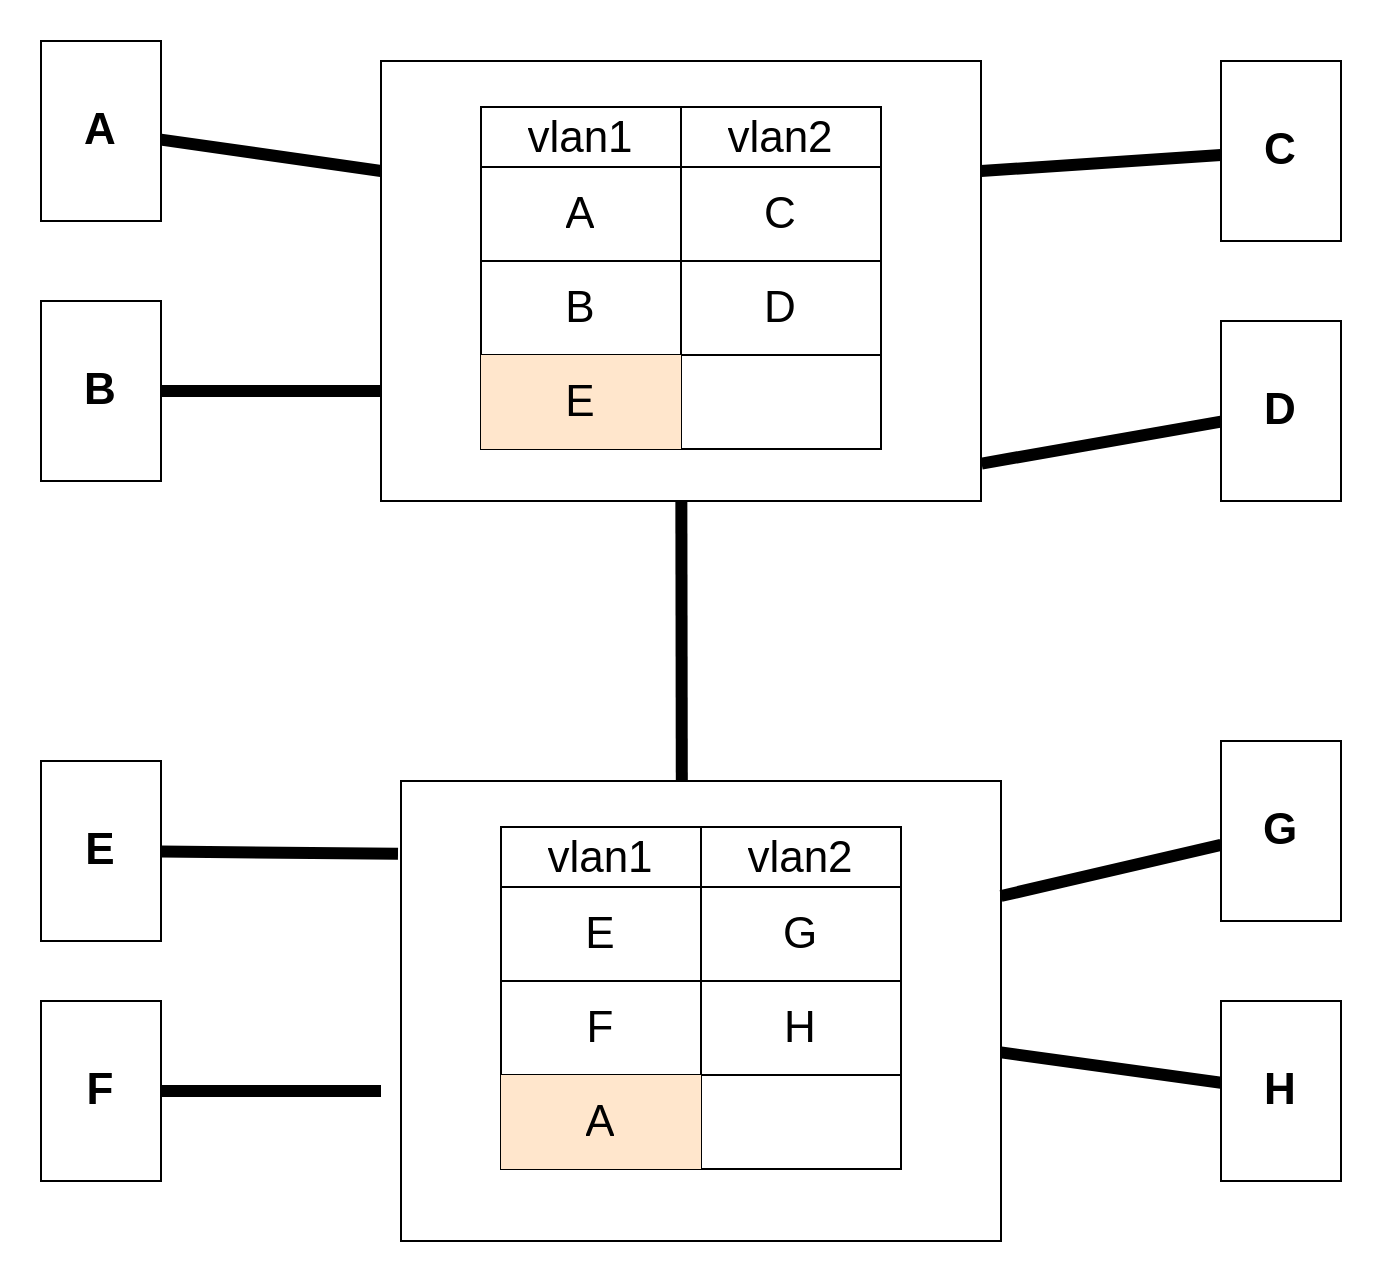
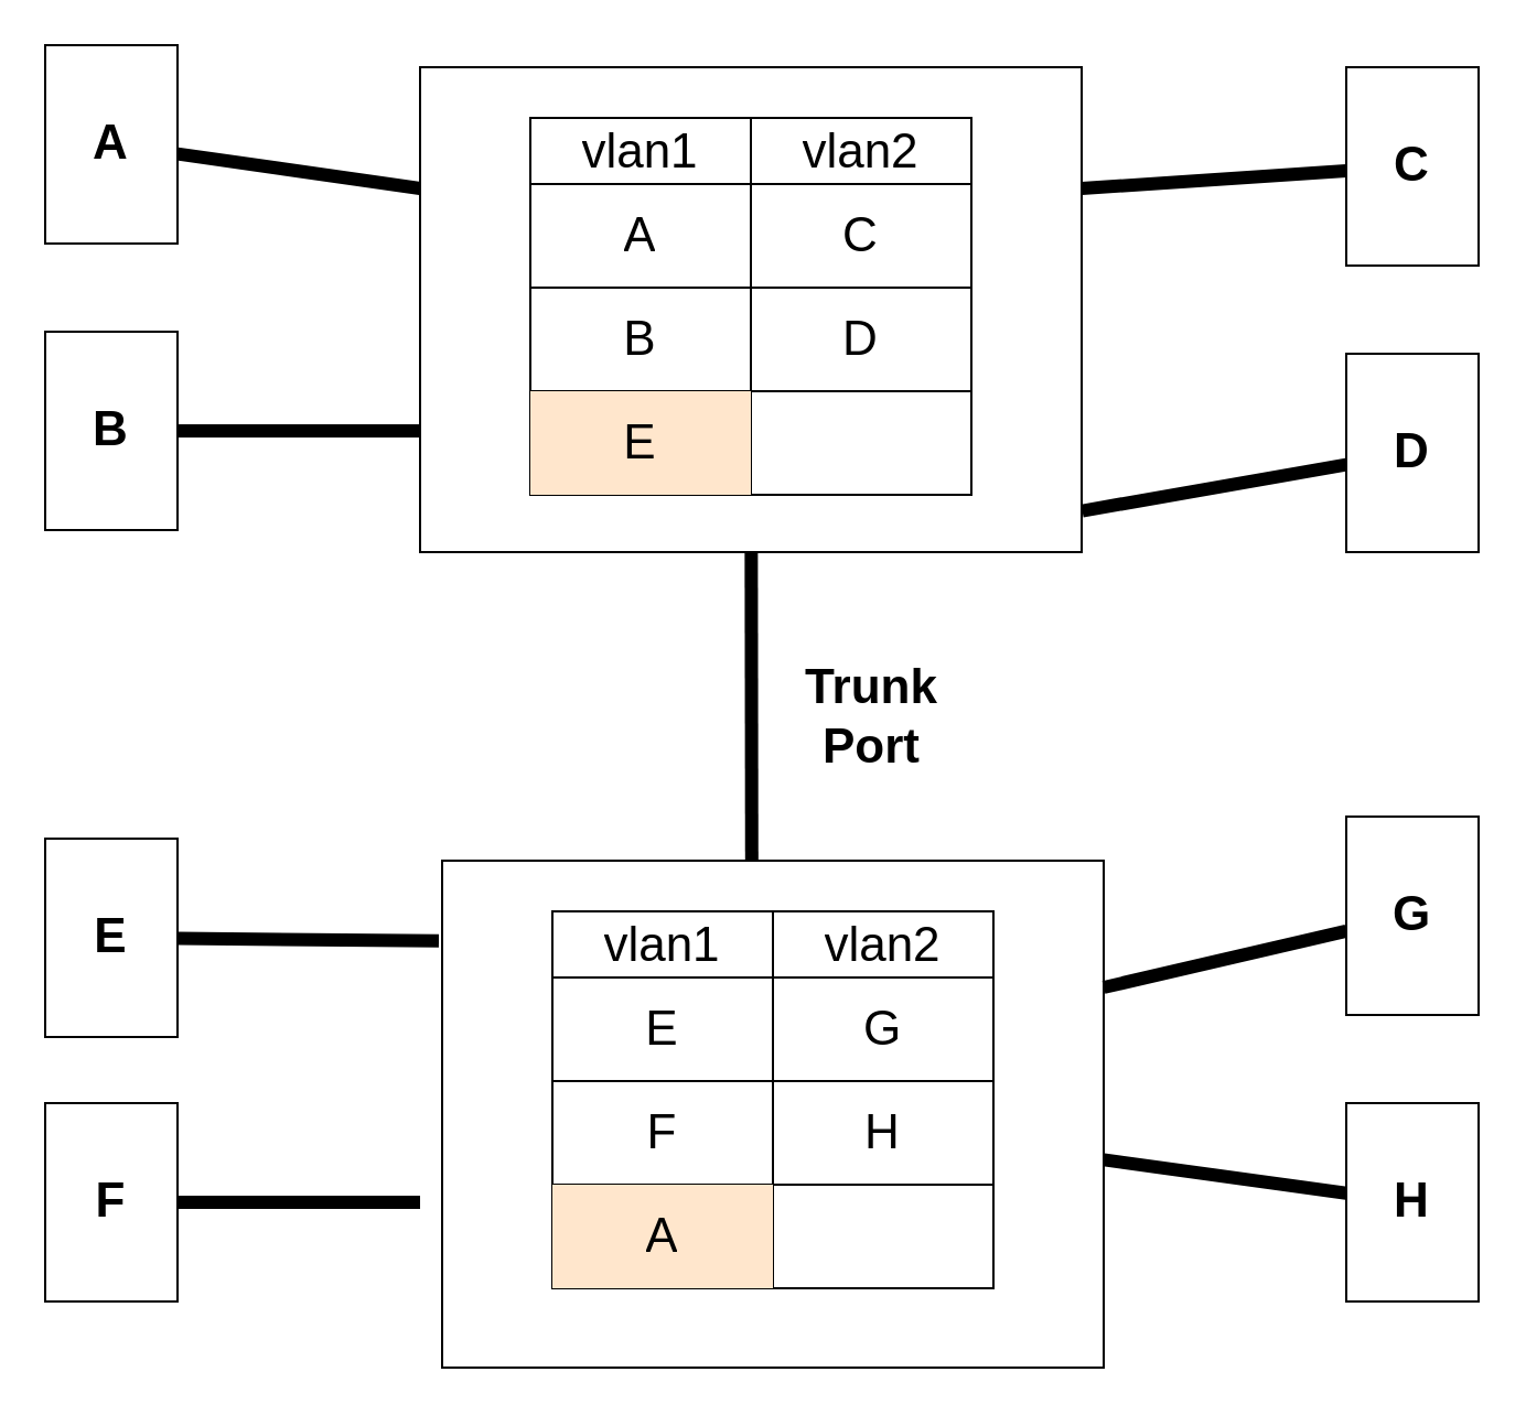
  <mxCell id="0" />
  <mxCell id="1" parent="0" />
  <mxCell id="2" style="edgeStyle=none;html=1;strokeWidth=6;fontSize=22;endArrow=none;endFill=0;entryX=0.468;entryY=0.005;entryDx=0;entryDy=0;entryPerimeter=0;" edge="1" parent="1" source="3" target="4"><mxGeometry relative="1" as="geometry" /></mxCell>
  <mxCell id="3" value="" style="whiteSpace=wrap;html=1;fontSize=22;" vertex="1" parent="1"><mxGeometry x="190" y="30" width="300" height="220" as="geometry" /></mxCell>
  <mxCell id="4" value="" style="whiteSpace=wrap;html=1;fontSize=22;" vertex="1" parent="1"><mxGeometry x="200" y="390" width="300" height="230" as="geometry" /></mxCell>
  <mxCell id="5" style="edgeStyle=none;html=1;strokeWidth=6;fontSize=22;endArrow=none;endFill=0;entryX=0;entryY=0.25;entryDx=0;entryDy=0;" edge="1" parent="1" source="6" target="3"><mxGeometry relative="1" as="geometry" /></mxCell>
  <mxCell id="6" value="A" style="whiteSpace=wrap;html=1;fontSize=22;fontStyle=1" vertex="1" parent="1"><mxGeometry x="20" y="20" width="60" height="90" as="geometry" /></mxCell>
  <mxCell id="7" style="edgeStyle=none;html=1;entryX=0;entryY=0.75;entryDx=0;entryDy=0;strokeWidth=6;fontSize=22;endArrow=none;endFill=0;" edge="1" parent="1" source="8" target="3"><mxGeometry relative="1" as="geometry" /></mxCell>
  <mxCell id="8" value="B" style="whiteSpace=wrap;html=1;fontSize=22;fontStyle=1" vertex="1" parent="1"><mxGeometry x="20" y="150" width="60" height="90" as="geometry" /></mxCell>
  <mxCell id="9" style="edgeStyle=none;html=1;entryX=1;entryY=0.25;entryDx=0;entryDy=0;strokeWidth=6;fontSize=22;endArrow=none;endFill=0;" edge="1" parent="1" source="10" target="3"><mxGeometry relative="1" as="geometry" /></mxCell>
  <mxCell id="10" value="C" style="whiteSpace=wrap;html=1;fontSize=22;fontStyle=1" vertex="1" parent="1"><mxGeometry x="610" y="30" width="60" height="90" as="geometry" /></mxCell>
  <mxCell id="11" style="edgeStyle=none;html=1;entryX=1.001;entryY=0.915;entryDx=0;entryDy=0;entryPerimeter=0;strokeWidth=6;fontSize=22;endArrow=none;endFill=0;" edge="1" parent="1" source="12" target="3"><mxGeometry relative="1" as="geometry" /></mxCell>
  <mxCell id="12" value="D" style="whiteSpace=wrap;html=1;fontSize=22;fontStyle=1" vertex="1" parent="1"><mxGeometry x="610" y="160" width="60" height="90" as="geometry" /></mxCell>
  <mxCell id="13" style="edgeStyle=none;html=1;entryX=1;entryY=0.25;entryDx=0;entryDy=0;strokeWidth=6;fontSize=22;endArrow=none;endFill=0;" edge="1" parent="1" source="14" target="4"><mxGeometry relative="1" as="geometry" /></mxCell>
  <mxCell id="14" value="G" style="whiteSpace=wrap;html=1;fontSize=22;fontStyle=1" vertex="1" parent="1"><mxGeometry x="610" y="370" width="60" height="90" as="geometry" /></mxCell>
  <mxCell id="15" style="edgeStyle=none;html=1;strokeWidth=6;fontSize=22;endArrow=none;endFill=0;" edge="1" parent="1" source="16" target="4"><mxGeometry relative="1" as="geometry" /></mxCell>
  <mxCell id="16" value="H" style="whiteSpace=wrap;html=1;fontSize=22;fontStyle=1" vertex="1" parent="1"><mxGeometry x="610" y="500" width="60" height="90" as="geometry" /></mxCell>
  <mxCell id="17" style="edgeStyle=none;html=1;entryX=-0.005;entryY=0.158;entryDx=0;entryDy=0;entryPerimeter=0;strokeWidth=6;fontSize=22;endArrow=none;endFill=0;" edge="1" parent="1" source="18" target="4"><mxGeometry relative="1" as="geometry" /></mxCell>
  <mxCell id="18" value="E" style="whiteSpace=wrap;html=1;fontSize=22;fontStyle=1" vertex="1" parent="1"><mxGeometry x="20" y="380" width="60" height="90" as="geometry" /></mxCell>
  <mxCell id="19" style="edgeStyle=none;html=1;strokeWidth=6;fontSize=22;endArrow=none;endFill=0;" edge="1" parent="1" source="20"><mxGeometry relative="1" as="geometry"><mxPoint x="190" y="545" as="targetPoint" /></mxGeometry></mxCell>
  <mxCell id="20" value="F" style="whiteSpace=wrap;html=1;fontSize=22;fontStyle=1" vertex="1" parent="1"><mxGeometry x="20" y="500" width="60" height="90" as="geometry" /></mxCell>
+ <mxCell id="21" value="Trunk Port" style="text;strokeColor=none;align=center;fillColor=none;html=1;verticalAlign=middle;whiteSpace=wrap;rounded=0;fontSize=22;fontStyle=1" vertex="1" parent="1"><mxGeometry x="350" y="310" width="90" height="30" as="geometry" /></mxCell>
  <mxCell id="22" value="" style="shape=table;startSize=0;container=1;collapsible=0;childLayout=tableLayout;fontSize=22;" vertex="1" parent="1"><mxGeometry x="240" y="53" width="200" height="171" as="geometry" /></mxCell>
  <mxCell id="23" value="" style="shape=tableRow;horizontal=0;startSize=0;swimlaneHead=0;swimlaneBody=0;top=0;left=0;bottom=0;right=0;collapsible=0;dropTarget=0;fillColor=none;points=[[0,0.5],[1,0.5]];portConstraint=eastwest;fontSize=22;" vertex="1" parent="22"><mxGeometry width="200" height="30" as="geometry" /></mxCell>
  <mxCell id="24" value="vlan1" style="shape=partialRectangle;html=1;whiteSpace=wrap;connectable=0;overflow=hidden;fillColor=none;top=0;left=0;bottom=0;right=0;pointerEvents=1;fontSize=22;" vertex="1" parent="23"><mxGeometry width="100" height="30" as="geometry"><mxRectangle width="100" height="30" as="alternateBounds" /></mxGeometry></mxCell>
  <mxCell id="25" value="vlan2" style="shape=partialRectangle;html=1;whiteSpace=wrap;connectable=0;overflow=hidden;fillColor=none;top=0;left=0;bottom=0;right=0;pointerEvents=1;fontSize=22;" vertex="1" parent="23"><mxGeometry x="100" width="100" height="30" as="geometry"><mxRectangle width="100" height="30" as="alternateBounds" /></mxGeometry></mxCell>
  <mxCell id="26" style="shape=tableRow;horizontal=0;startSize=0;swimlaneHead=0;swimlaneBody=0;top=0;left=0;bottom=0;right=0;collapsible=0;dropTarget=0;fillColor=none;points=[[0,0.5],[1,0.5]];portConstraint=eastwest;fontSize=22;" vertex="1" parent="22"><mxGeometry y="30" width="200" height="47" as="geometry" /></mxCell>
  <mxCell id="27" value="A" style="shape=partialRectangle;html=1;whiteSpace=wrap;connectable=0;overflow=hidden;fillColor=none;top=0;left=0;bottom=0;right=0;pointerEvents=1;fontSize=22;" vertex="1" parent="26"><mxGeometry width="100" height="47" as="geometry"><mxRectangle width="100" height="47" as="alternateBounds" /></mxGeometry></mxCell>
  <mxCell id="28" value="C" style="shape=partialRectangle;html=1;whiteSpace=wrap;connectable=0;overflow=hidden;fillColor=none;top=0;left=0;bottom=0;right=0;pointerEvents=1;fontSize=22;" vertex="1" parent="26"><mxGeometry x="100" width="100" height="47" as="geometry"><mxRectangle width="100" height="47" as="alternateBounds" /></mxGeometry></mxCell>
  <mxCell id="29" value="" style="shape=tableRow;horizontal=0;startSize=0;swimlaneHead=0;swimlaneBody=0;top=0;left=0;bottom=0;right=0;collapsible=0;dropTarget=0;fillColor=none;points=[[0,0.5],[1,0.5]];portConstraint=eastwest;fontSize=22;" vertex="1" parent="22"><mxGeometry y="77" width="200" height="47" as="geometry" /></mxCell>
  <mxCell id="30" value="B" style="shape=partialRectangle;html=1;whiteSpace=wrap;connectable=0;overflow=hidden;fillColor=none;top=0;left=0;bottom=0;right=0;pointerEvents=1;fontSize=22;" vertex="1" parent="29"><mxGeometry width="100" height="47" as="geometry"><mxRectangle width="100" height="47" as="alternateBounds" /></mxGeometry></mxCell>
  <mxCell id="31" value="D" style="shape=partialRectangle;html=1;whiteSpace=wrap;connectable=0;overflow=hidden;fillColor=none;top=0;left=0;bottom=0;right=0;pointerEvents=1;fontSize=22;" vertex="1" parent="29"><mxGeometry x="100" width="100" height="47" as="geometry"><mxRectangle width="100" height="47" as="alternateBounds" /></mxGeometry></mxCell>
  <mxCell id="32" style="shape=tableRow;horizontal=0;startSize=0;swimlaneHead=0;swimlaneBody=0;top=0;left=0;bottom=0;right=0;collapsible=0;dropTarget=0;fillColor=none;points=[[0,0.5],[1,0.5]];portConstraint=eastwest;fontSize=22;" vertex="1" parent="22"><mxGeometry y="124" width="200" height="47" as="geometry" /></mxCell>
  <mxCell id="33" value="E" style="shape=partialRectangle;html=1;whiteSpace=wrap;connectable=0;overflow=hidden;fillColor=#ffe6cc;top=0;left=0;bottom=0;right=0;pointerEvents=1;fontSize=22;strokeColor=#d79b00;" vertex="1" parent="32"><mxGeometry width="100" height="47" as="geometry"><mxRectangle width="100" height="47" as="alternateBounds" /></mxGeometry></mxCell>
  <mxCell id="34" style="shape=partialRectangle;html=1;whiteSpace=wrap;connectable=0;overflow=hidden;fillColor=none;top=0;left=0;bottom=0;right=0;pointerEvents=1;fontSize=22;" vertex="1" parent="32"><mxGeometry x="100" width="100" height="47" as="geometry"><mxRectangle width="100" height="47" as="alternateBounds" /></mxGeometry></mxCell>
  <mxCell id="35" value="" style="shape=table;startSize=0;container=1;collapsible=0;childLayout=tableLayout;fontSize=22;" vertex="1" parent="1"><mxGeometry x="250" y="413" width="200" height="171" as="geometry" /></mxCell>
  <mxCell id="36" value="" style="shape=tableRow;horizontal=0;startSize=0;swimlaneHead=0;swimlaneBody=0;top=0;left=0;bottom=0;right=0;collapsible=0;dropTarget=0;fillColor=none;points=[[0,0.5],[1,0.5]];portConstraint=eastwest;fontSize=22;" vertex="1" parent="35"><mxGeometry width="200" height="30" as="geometry" /></mxCell>
  <mxCell id="37" value="vlan1" style="shape=partialRectangle;html=1;whiteSpace=wrap;connectable=0;overflow=hidden;fillColor=none;top=0;left=0;bottom=0;right=0;pointerEvents=1;fontSize=22;" vertex="1" parent="36"><mxGeometry width="100" height="30" as="geometry"><mxRectangle width="100" height="30" as="alternateBounds" /></mxGeometry></mxCell>
  <mxCell id="38" value="vlan2" style="shape=partialRectangle;html=1;whiteSpace=wrap;connectable=0;overflow=hidden;fillColor=none;top=0;left=0;bottom=0;right=0;pointerEvents=1;fontSize=22;" vertex="1" parent="36"><mxGeometry x="100" width="100" height="30" as="geometry"><mxRectangle width="100" height="30" as="alternateBounds" /></mxGeometry></mxCell>
  <mxCell id="39" style="shape=tableRow;horizontal=0;startSize=0;swimlaneHead=0;swimlaneBody=0;top=0;left=0;bottom=0;right=0;collapsible=0;dropTarget=0;fillColor=none;points=[[0,0.5],[1,0.5]];portConstraint=eastwest;fontSize=22;" vertex="1" parent="35"><mxGeometry y="30" width="200" height="47" as="geometry" /></mxCell>
  <mxCell id="40" value="E" style="shape=partialRectangle;html=1;whiteSpace=wrap;connectable=0;overflow=hidden;fillColor=none;top=0;left=0;bottom=0;right=0;pointerEvents=1;fontSize=22;" vertex="1" parent="39"><mxGeometry width="100" height="47" as="geometry"><mxRectangle width="100" height="47" as="alternateBounds" /></mxGeometry></mxCell>
  <mxCell id="41" value="G" style="shape=partialRectangle;html=1;whiteSpace=wrap;connectable=0;overflow=hidden;fillColor=none;top=0;left=0;bottom=0;right=0;pointerEvents=1;fontSize=22;" vertex="1" parent="39"><mxGeometry x="100" width="100" height="47" as="geometry"><mxRectangle width="100" height="47" as="alternateBounds" /></mxGeometry></mxCell>
  <mxCell id="42" value="" style="shape=tableRow;horizontal=0;startSize=0;swimlaneHead=0;swimlaneBody=0;top=0;left=0;bottom=0;right=0;collapsible=0;dropTarget=0;fillColor=none;points=[[0,0.5],[1,0.5]];portConstraint=eastwest;fontSize=22;" vertex="1" parent="35"><mxGeometry y="77" width="200" height="47" as="geometry" /></mxCell>
  <mxCell id="43" value="F" style="shape=partialRectangle;html=1;whiteSpace=wrap;connectable=0;overflow=hidden;fillColor=none;top=0;left=0;bottom=0;right=0;pointerEvents=1;fontSize=22;" vertex="1" parent="42"><mxGeometry width="100" height="47" as="geometry"><mxRectangle width="100" height="47" as="alternateBounds" /></mxGeometry></mxCell>
  <mxCell id="44" value="H" style="shape=partialRectangle;html=1;whiteSpace=wrap;connectable=0;overflow=hidden;fillColor=none;top=0;left=0;bottom=0;right=0;pointerEvents=1;fontSize=22;" vertex="1" parent="42"><mxGeometry x="100" width="100" height="47" as="geometry"><mxRectangle width="100" height="47" as="alternateBounds" /></mxGeometry></mxCell>
  <mxCell id="45" style="shape=tableRow;horizontal=0;startSize=0;swimlaneHead=0;swimlaneBody=0;top=0;left=0;bottom=0;right=0;collapsible=0;dropTarget=0;fillColor=none;points=[[0,0.5],[1,0.5]];portConstraint=eastwest;fontSize=22;" vertex="1" parent="35"><mxGeometry y="124" width="200" height="47" as="geometry" /></mxCell>
  <mxCell id="46" value="A" style="shape=partialRectangle;html=1;whiteSpace=wrap;connectable=0;overflow=hidden;fillColor=#ffe6cc;top=0;left=0;bottom=0;right=0;pointerEvents=1;fontSize=22;strokeColor=#d79b00;" vertex="1" parent="45"><mxGeometry width="100" height="47" as="geometry"><mxRectangle width="100" height="47" as="alternateBounds" /></mxGeometry></mxCell>
  <mxCell id="47" style="shape=partialRectangle;html=1;whiteSpace=wrap;connectable=0;overflow=hidden;fillColor=none;top=0;left=0;bottom=0;right=0;pointerEvents=1;fontSize=22;" vertex="1" parent="45"><mxGeometry x="100" width="100" height="47" as="geometry"><mxRectangle width="100" height="47" as="alternateBounds" /></mxGeometry></mxCell>
